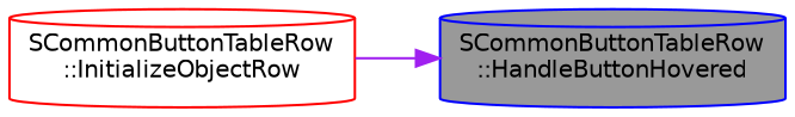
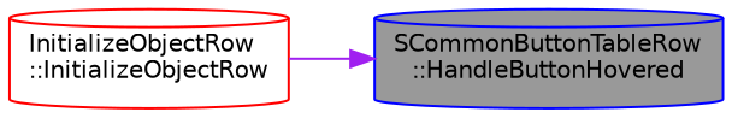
  digraph {
    rankdir=RL
    node [fontname=Helvetica fontsize=10 shape=cylinder style=filled]
    n1 [color=blue fillcolor=grey60 fontcolor=black height=0.2 label="SCommonButtonTableRow\l::HandleButtonHovered" width=0.4]
-   n2 [color=red fillcolor=white height=0.2 label="SCommonButtonTableRow\l::InitializeObjectRow" width=0.4]
+   n2 [color=red fillcolor=white height=0.2 label="InitializeObjectRow\l::InitializeObjectRow" width=0.4]
    n1 -> n2 [color=purple dir=back fontname=Helvetica fontsize=10 labelfontname=Helvetica labelfontsize=10 style=solid]
  }
